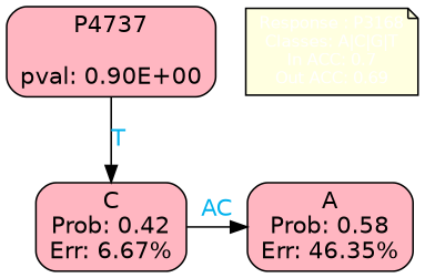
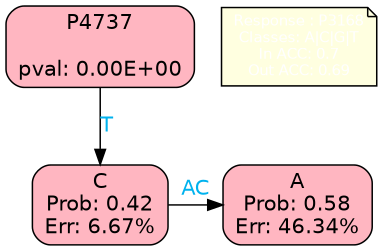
  digraph {
    ranksep=equally
    splines=polylines
    node [color=black fillcolor=lightpink fontname=helvetica shape=box style="filled, rounded"]
    edge [fontcolor=deepskyblue2 fontname=helvetica]
-   n1 [label="A\nProb: 0.58\nErr: 46.35%"]
+   n1 [label="A\nProb: 0.58\nErr: 46.34%"]
    n2 [label="C\nProb: 0.42\nErr: 6.67%"]
    n3 [align=left fillcolor=lightyellow fontcolor=white fontsize=10 label="Response : P3168\nClasses: A|C|G|T\nIn ACC: 0.7\nOut ACC: 0.69\n" shape=note style=filled]
-   n4 [label="P4737\n\npval: 0.90E+00"]
+   n4 [label="P4737\n\npval: 0.00E+00"]
    subgraph sub_1 {
      rank=same
      n1
      n2
    }
    subgraph sub_2 {
      rank=same
      n3
      n4
    }
    n2 -> n1 [label=AC]
    n4 -> n2 [label=T]
  }
